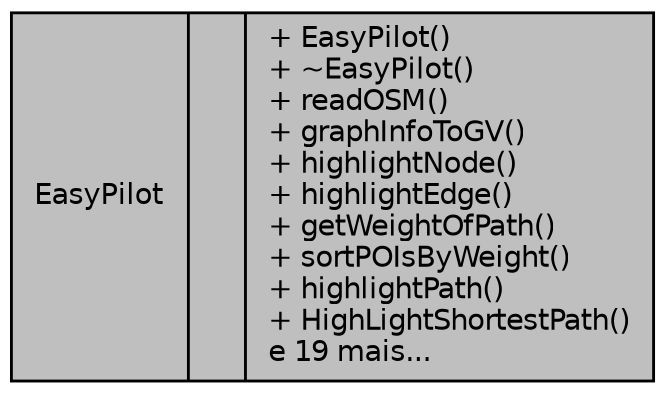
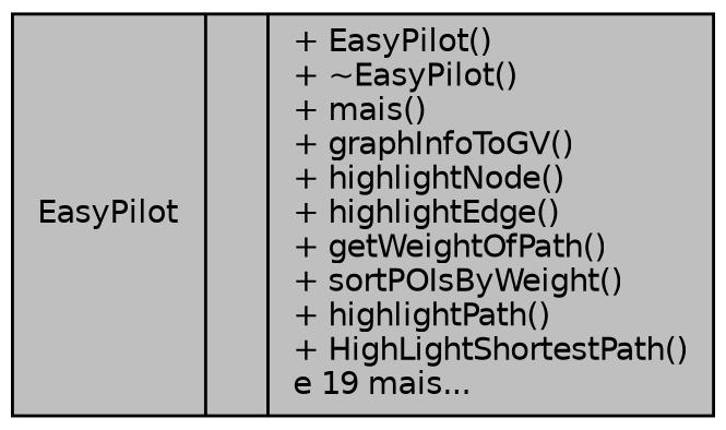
  digraph {
    rankdir=LR
-   n1 [color=black fillcolor=grey75 fontcolor=black fontname=Helvetica fontsize=10 height=0.2 label="{EasyPilot\n||+ EasyPilot()\l+ ~EasyPilot()\l+ readOSM()\l+ graphInfoToGV()\l+ highlightNode()\l+ highlightEdge()\l+ getWeightOfPath()\l+ sortPOIsByWeight()\l+ highlightPath()\l+ HighLightShortestPath()\le 19 mais...\l}" shape=record style=filled width=0.4]
+   n1 [color=black fillcolor=grey75 fontcolor=black fontname=Helvetica fontsize=10 height=0.2 label="{EasyPilot\n||+ EasyPilot()\l+ ~EasyPilot()\l+ mais()\l+ graphInfoToGV()\l+ highlightNode()\l+ highlightEdge()\l+ getWeightOfPath()\l+ sortPOIsByWeight()\l+ highlightPath()\l+ HighLightShortestPath()\le 19 mais...\l}" shape=record style=filled width=0.4]
  }
